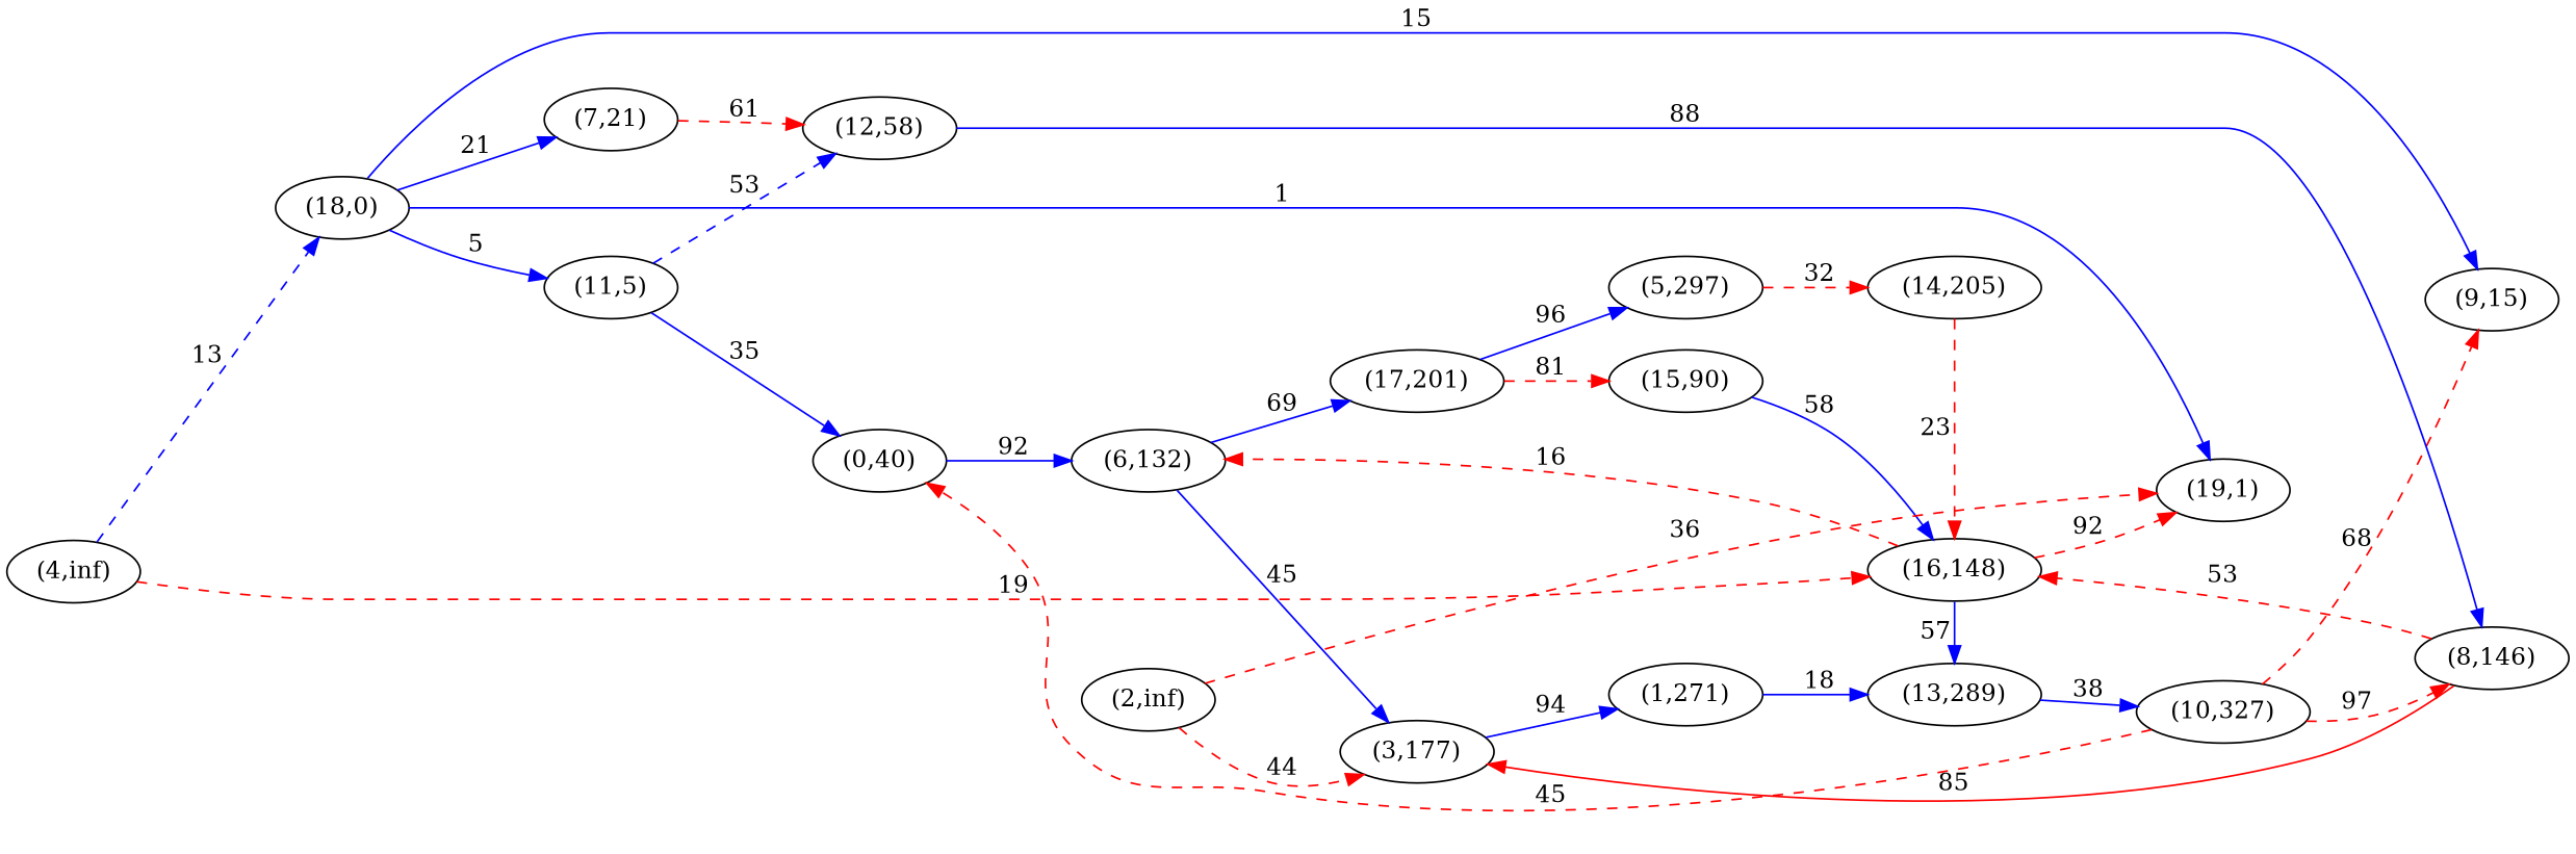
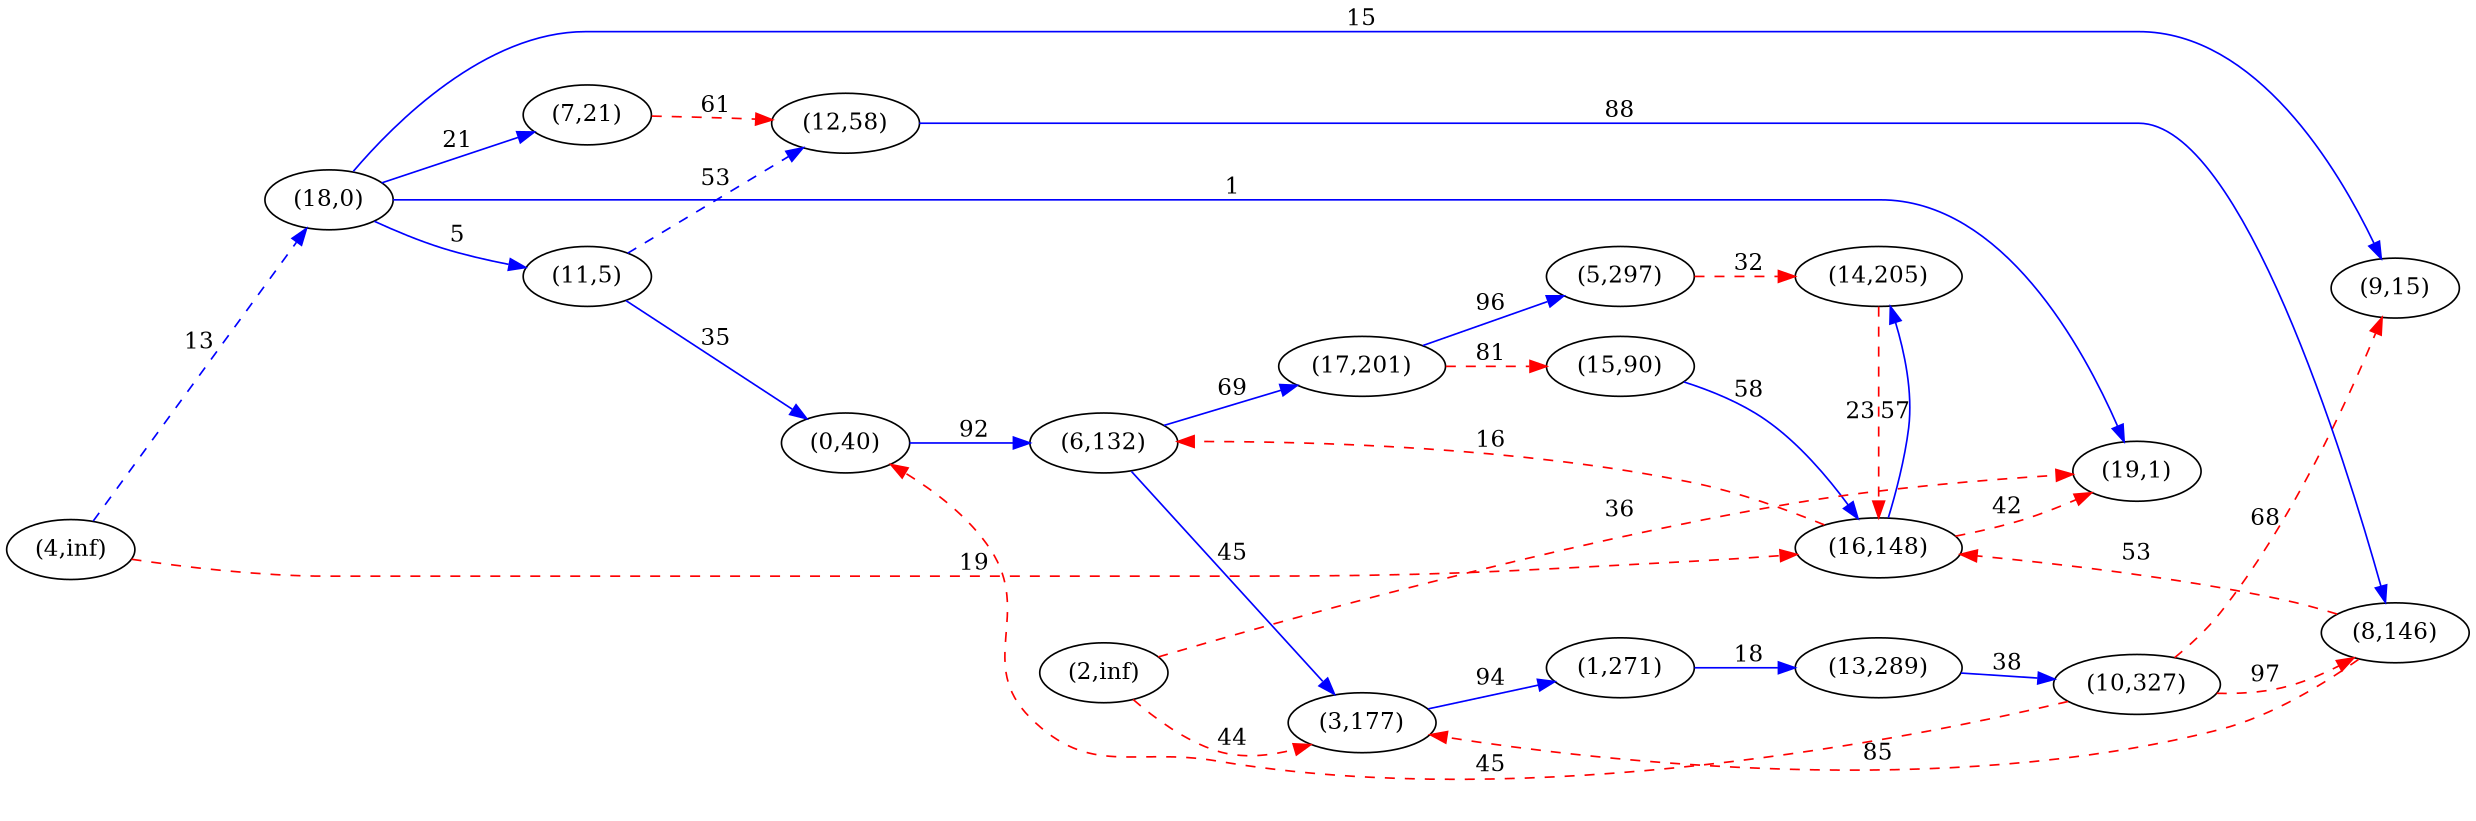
  digraph {
    rankdir=LR
    ranksep=equally
    edge [color=blue style=dashed]
    "(0,40)"
    "(6,132)"
    "(3,177)"
    "(17,201)"
    "(1,271)"
    "(5,297)"
    "(15,90)"
    "(13,289)"
    "(14,205)"
    "(16,148)"
    "(10,327)"
    "(19,1)"
    "(9,15)"
    "(8,146)"
    "(2,inf)"
    "(4,inf)"
    "(18,0)"
    "(11,5)"
    "(7,21)"
    "(12,58)"
    subgraph sub_1 {
      rank=same
      "(0,40)"
    }
    subgraph sub_2 {
      rank=same
      "(6,132)"
    }
    subgraph sub_3 {
      rank=same
      "(3,177)"
      "(17,201)"
    }
    subgraph sub_4 {
      rank=same
      "(1,271)"
      "(5,297)"
      "(15,90)"
    }
    subgraph sub_5 {
      rank=same
      "(13,289)"
      "(14,205)"
      "(16,148)"
    }
    subgraph sub_6 {
      rank=same
      "(10,327)"
      "(19,1)"
    }
    subgraph sub_7 {
      rank=same
      "(9,15)"
      "(8,146)"
    }
    subgraph sub_8 {
      rank=same
    }
    subgraph sub_9 {
      rank=same
      "(2,inf)"
    }
    subgraph sub_10 {
      rank=same
    }
    subgraph sub_11 {
      rank=same
      "(4,inf)"
    }
    subgraph sub_12 {
      rank=same
      "(18,0)"
    }
    subgraph sub_13 {
      rank=same
      "(11,5)"
      "(7,21)"
    }
    subgraph sub_14 {
      rank=same
      "(12,58)"
    }
    subgraph sub_15 {
      rank=same
    }
    "(0,40)" -> "(6,132)" [label=92 style=""]
    "(6,132)" -> "(3,177)" [label=45 style=""]
    "(6,132)" -> "(17,201)" [label=69 style=""]
    "(3,177)" -> "(1,271)" [label=94 style=""]
    "(17,201)" -> "(5,297)" [label=96 style=""]
    "(17,201)" -> "(15,90)" [color=red label=81]
    "(1,271)" -> "(13,289)" [label=18 style=""]
    "(5,297)" -> "(14,205)" [color=red label=32]
    "(15,90)" -> "(16,148)" [label=58 style=""]
    "(13,289)" -> "(10,327)" [label=38 style=""]
    "(14,205)" -> "(16,148)" [color=red label=23]
    "(16,148)" -> "(6,132)" [color=red label=16]
-   "(16,148)" -> "(13,289)" [label=57 style=""]
-   "(16,148)" -> "(19,1)" [color=red label=92]
+   "(16,148)" -> "(14,205)" [label=57 style=""]
+   "(16,148)" -> "(19,1)" [color=red label=42]
    "(10,327)" -> "(0,40)" [color=red label=45]
    "(10,327)" -> "(9,15)" [color=red label=68]
    "(10,327)" -> "(8,146)" [color=red label=97]
-   "(8,146)" -> "(3,177)" [color=red label=85 style=solid]
+   "(8,146)" -> "(3,177)" [color=red label=85]
    "(8,146)" -> "(16,148)" [color=red label=53]
    "(2,inf)" -> "(3,177)" [color=red label=44]
    "(2,inf)" -> "(19,1)" [color=red label=36]
    "(4,inf)" -> "(16,148)" [color=red label=19]
    "(4,inf)" -> "(18,0)" [label=13]
    "(18,0)" -> "(19,1)" [label=1 style=""]
    "(18,0)" -> "(9,15)" [label=15 style=""]
    "(18,0)" -> "(11,5)" [label=5 style=""]
    "(18,0)" -> "(7,21)" [label=21 style=""]
    "(11,5)" -> "(0,40)" [label=35 style=""]
    "(11,5)" -> "(12,58)" [label=53]
    "(7,21)" -> "(12,58)" [color=red label=61]
    "(12,58)" -> "(8,146)" [label=88 style=""]
  }
